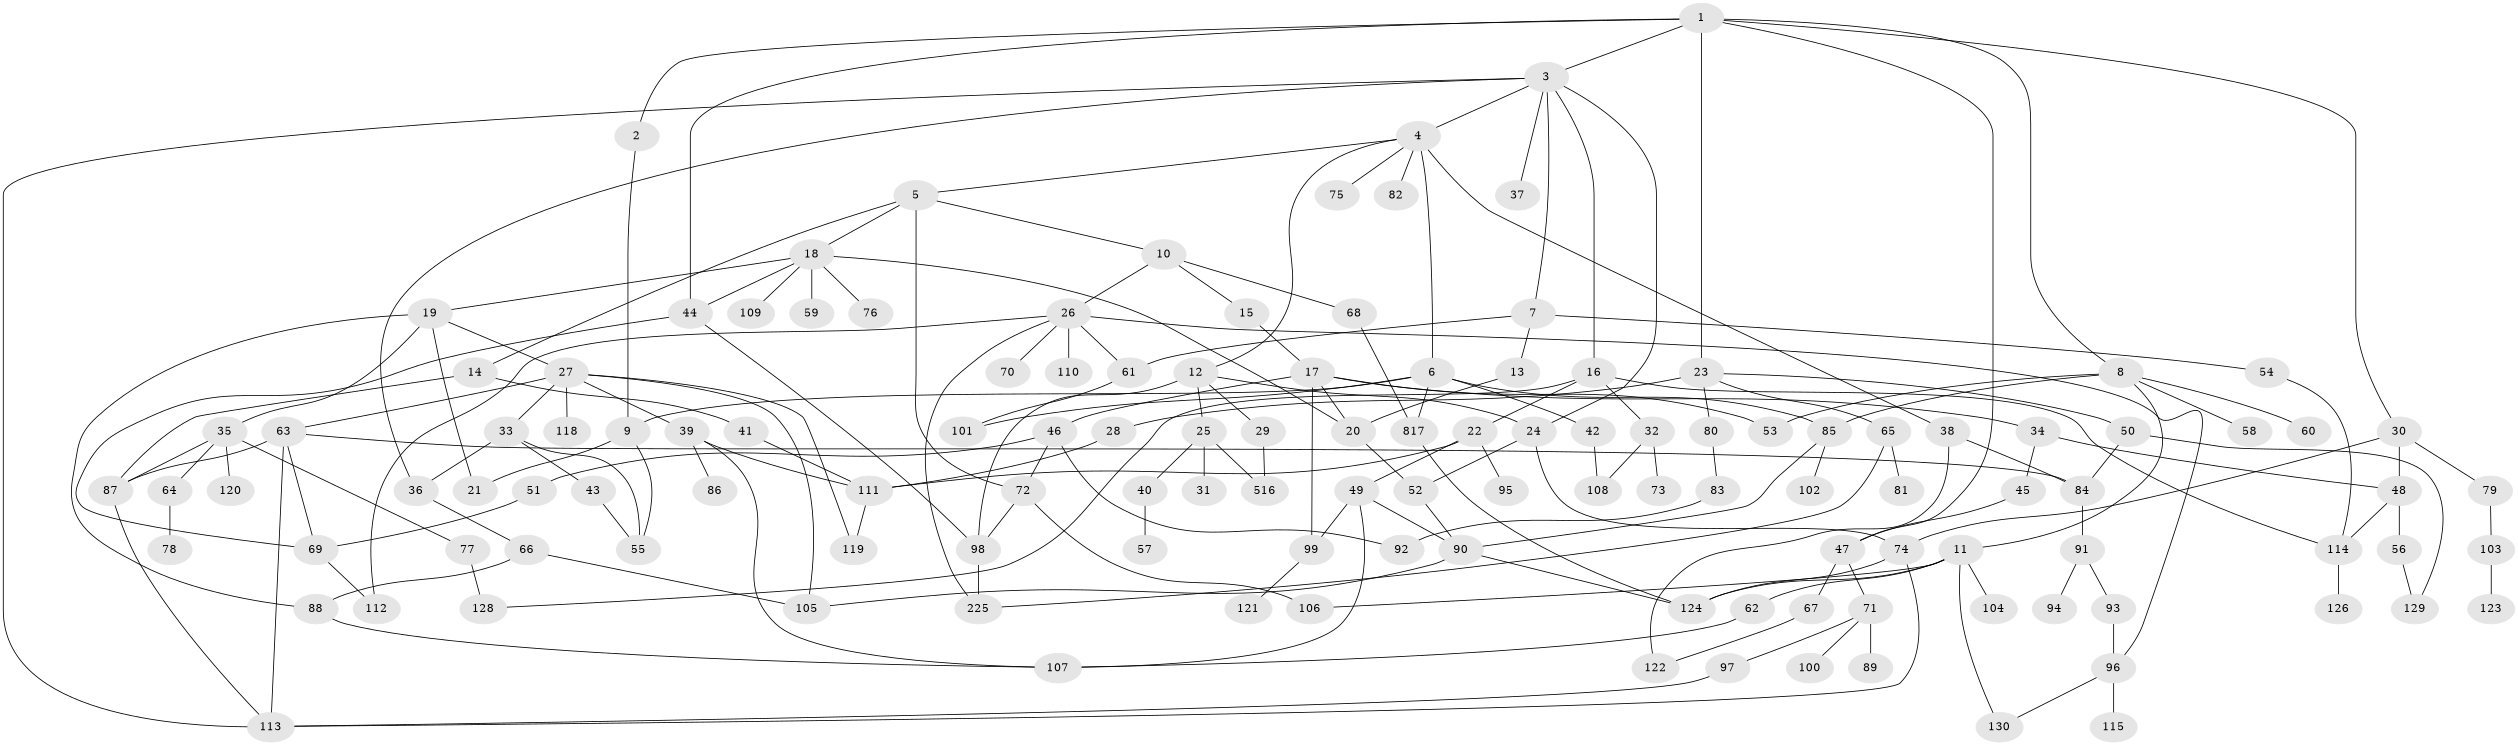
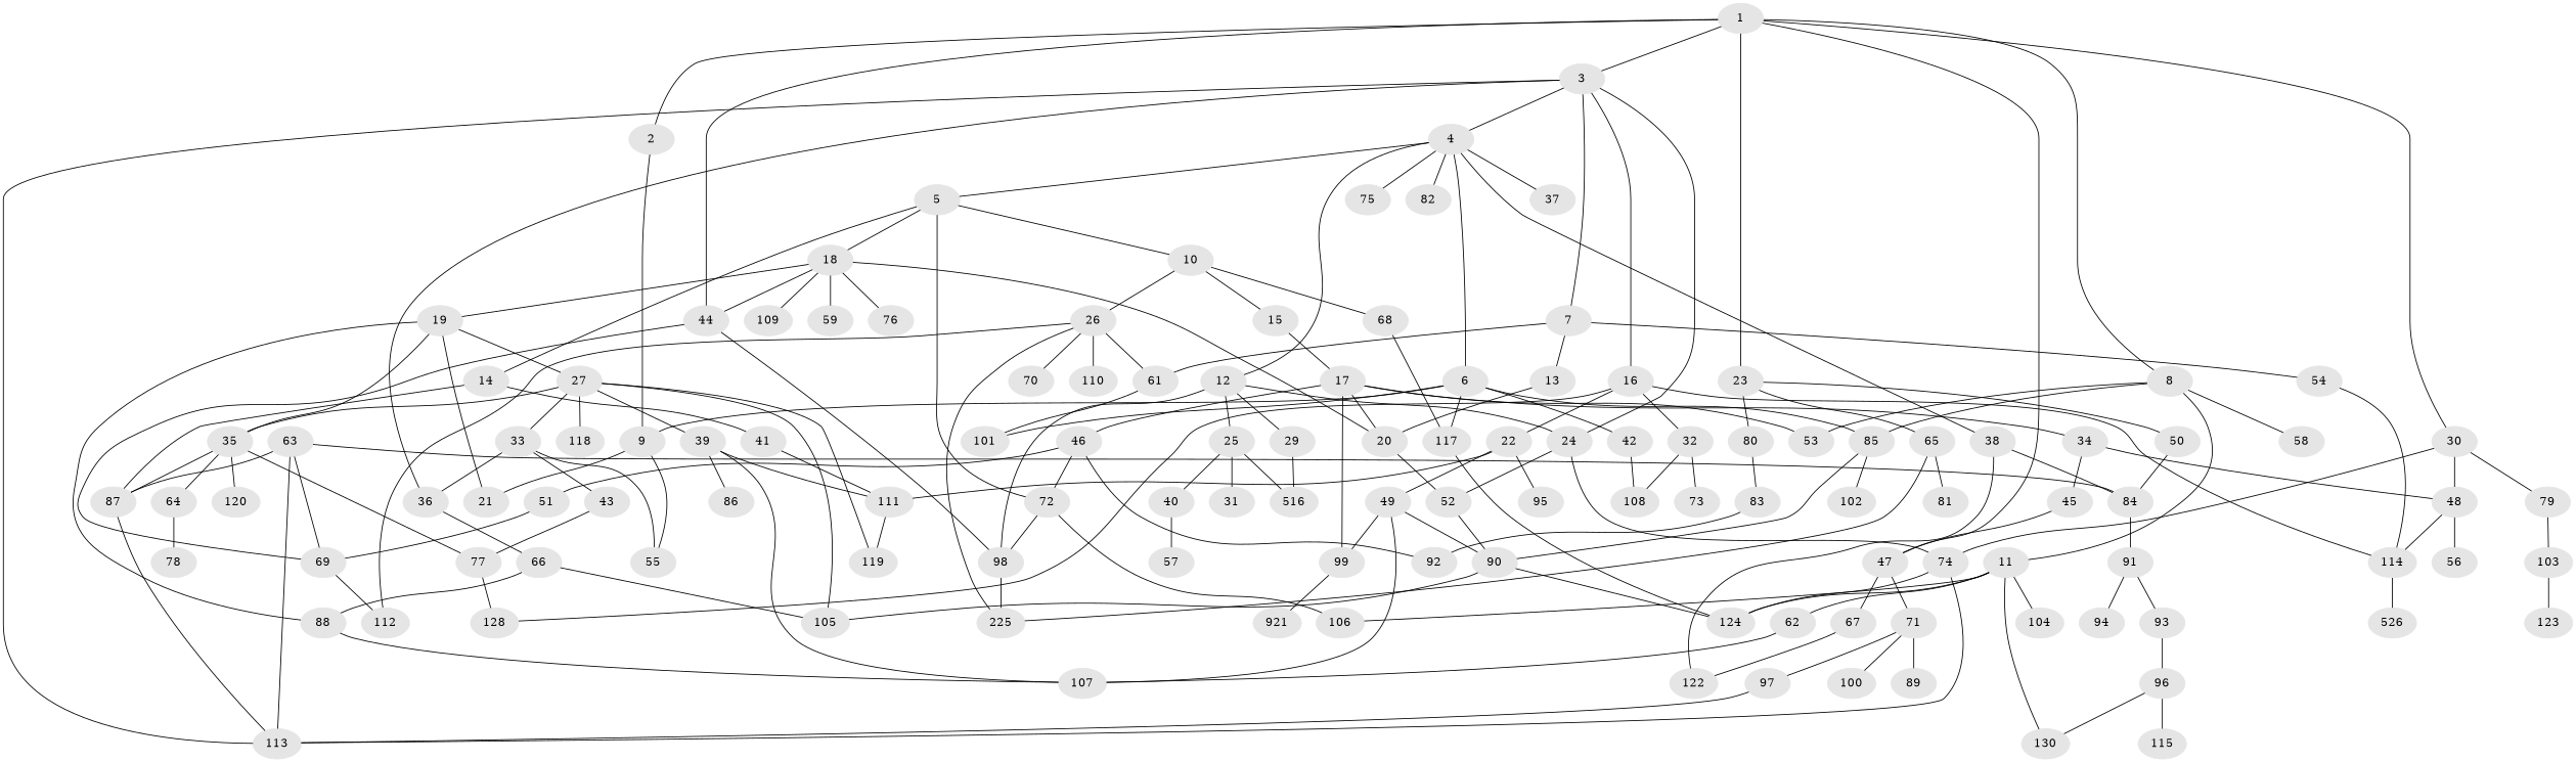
  graph {
    node [color=gray90 style=filled]
    1
    2
    3
    8
    23
    30
    44
    47
    9
    4
    7
    16
    24
    36
    37
    113
    85
    11
    53
    58
-   60
-   28
    50
    65
    80
    74
    48
    79
    98
    69
    67
    71
    21
    55
    5
    6
    12
    38
    75
    82
    13
    54
    61
    22
    32
    114
    128
    52
    66
    10
    14
    18
    72
    42
    101
-   117 [label=817]
+   117
    25
    29
    84
    122
    15
    26
    68
    41
    87
    20
    19
    59
    76
    109
    106
    108
    90
    102
    124
    62
    104
    130
    17
    70
    96
    110
    112
    n84 [label=225]
    107
    31
    40
    n88 [label=516]
    111
    34
    46
    99
    49
    95
    73
-   126
+   126 [label=526]
    45
    51
    92
-   121
+   121 [label=921]
    27
    35
    88
    33
    39
    63
    105
    118
    119
    64
    77
    120
-   129
    81
    83
    57
    115
    43
    86
    56
    103
    78
    91
    89
    97
    100
    123
    93
    94
    1 -- 2
    1 -- 3
    1 -- 8
    1 -- 23
    1 -- 30
    1 -- 44
    1 -- 47
    2 -- 9
    3 -- 4
    3 -- 7
    3 -- 16
    3 -- 24
    3 -- 36
-   3 -- 37
+   4 -- 37
    3 -- 113
    8 -- 85
    8 -- 11
    8 -- 53
    8 -- 58
-   8 -- 60
-   23 -- 28
    23 -- 50
    23 -- 65
    23 -- 80
    30 -- 74
    30 -- 48
    30 -- 79
    44 -- 98
    44 -- 69
    47 -- 67
    47 -- 71
    9 -- 21
    9 -- 55
    4 -- 5
    4 -- 6
    4 -- 12
    4 -- 38
    4 -- 75
    4 -- 82
    7 -- 13
    7 -- 54
    7 -- 61
    16 -- 22
    16 -- 32
    16 -- 114
    16 -- 128
    24 -- 74
    24 -- 52
    36 -- 66
    85 -- 90
    85 -- 102
    11 -- 106
    11 -- 124
    11 -- 62
    11 -- 104
    11 -- 130
-   28 -- 111
    50 -- 84
-   50 -- 129
    65 -- n84
    65 -- 81
    80 -- 83
    74 -- 113
    74 -- 124
    48 -- 114
    48 -- 56
    79 -- 103
    98 -- n84
    69 -- 112
    67 -- 122
    71 -- 89
    71 -- 97
    71 -- 100
    5 -- 10
    5 -- 14
    5 -- 18
    5 -- 72
    6 -- 9
    6 -- 85
    6 -- 42
    6 -- 101
    6 -- 117
    12 -- 24
    12 -- 98
    12 -- 25
    12 -- 29
    38 -- 84
    38 -- 122
    13 -- 20
    54 -- 114
    61 -- 101
    22 -- 111
    22 -- 49
    22 -- 95
    32 -- 108
    32 -- 73
    114 -- 126
    52 -- 90
    66 -- 88
    66 -- 105
    10 -- 15
    10 -- 26
    10 -- 68
    14 -- 41
    14 -- 87
    18 -- 44
    18 -- 20
    18 -- 19
    18 -- 59
    18 -- 76
    18 -- 109
    72 -- 98
    72 -- 106
    42 -- 108
    117 -- 124
    25 -- 31
    25 -- 40
    25 -- n88
    29 -- n88
    84 -- 91
    15 -- 17
    26 -- 61
    26 -- 70
-   26 -- 96
    26 -- 110
    26 -- 112
    26 -- n84
    68 -- 117
    41 -- 111
    87 -- 113
    20 -- 52
    19 -- 21
    19 -- 27
    19 -- 35
    19 -- 88
    90 -- 124
    90 -- 105
    62 -- 107
    17 -- 53
    17 -- 20
    17 -- 34
    17 -- 46
    17 -- 99
    96 -- 130
    96 -- 115
    40 -- 57
    111 -- 119
    34 -- 48
    34 -- 45
    46 -- 72
    46 -- 51
    46 -- 92
    99 -- 121
    49 -- 90
    49 -- 107
    49 -- 99
    45 -- 47
    51 -- 69
    27 -- 33
    27 -- 39
-   27 -- 63
+   27 -- 35
    27 -- 105
    27 -- 118
    27 -- 119
    35 -- 87
    35 -- 64
    35 -- 77
    35 -- 120
    88 -- 107
    33 -- 36
    33 -- 55
    33 -- 43
    39 -- 107
    39 -- 111
    39 -- 86
    63 -- 113
    63 -- 69
    63 -- 84
    63 -- 87
    64 -- 78
    77 -- 128
    83 -- 92
-   43 -- 55
-   56 -- 129
+   43 -- 77
    103 -- 123
    91 -- 93
    91 -- 94
    97 -- 113
    93 -- 96
  }
